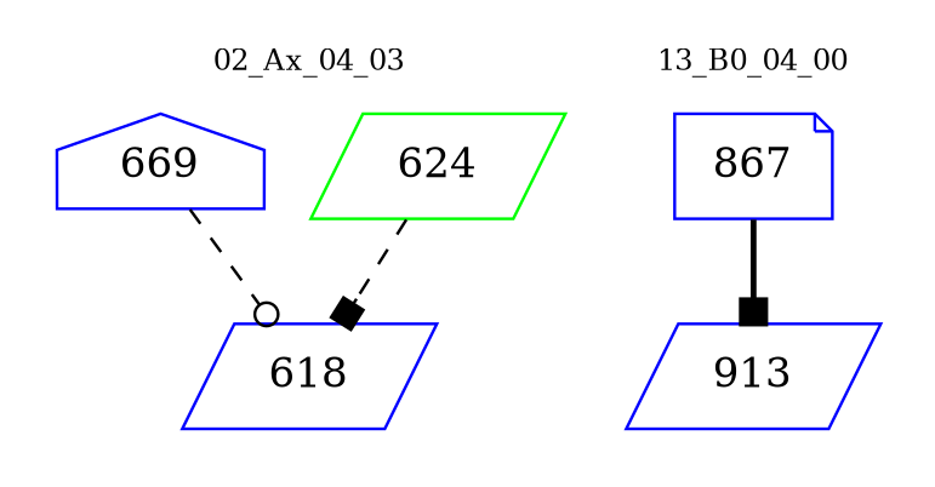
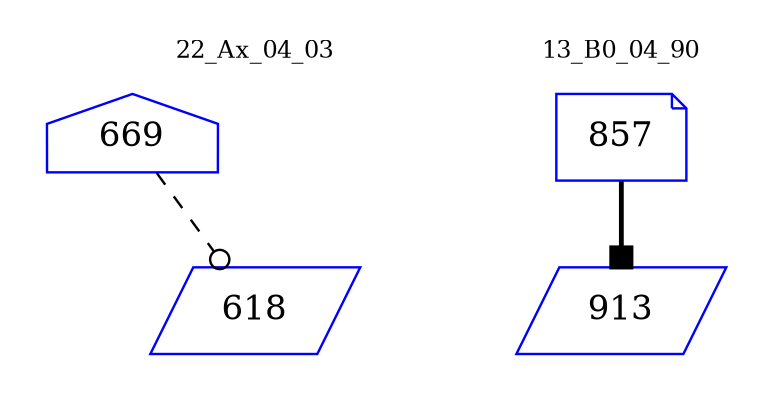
  digraph {
    node [color=blue shape=parallelogram]
    edge [arrowhead=box color=black style=dashed]
-   n1 [color=green label=624]
    n2 [label=618]
    n3 [label=669 shape=house]
-   n4 [label=867 shape=note]
+   n4 [label=857 shape=note]
    n5 [label=913]
    subgraph cluster_1 {
      color=white
      fontsize=10
-     label="02_Ax_04_03"
-     n1
+     label="22_Ax_04_03"
      n2
      n3
    }
    subgraph cluster_2 {
      color=white
      fontsize=10
-     label="13_B0_04_00"
+     label="13_B0_04_90"
      n4
      n5
    }
-   n1 -> n2
    n3 -> n2 [arrowhead=odot]
    n4 -> n5 [style=bold]
  }
